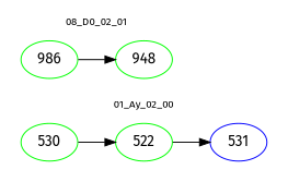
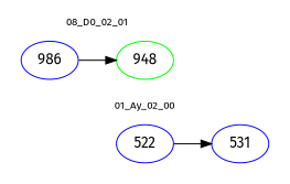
  digraph {
    fontname="Fira Sans"
    rankdir=LR
    node [color=green fontname="Fira Sans"]
    edge [color=black fontname="Fira Sans"]
-   n1 [label=530]
-   n2 [label=522]
+   n2 [color=blue label=522]
    n3 [color=blue label=531]
-   n4 [label=986]
+   n4 [color=blue label=986]
    n5 [label=948]
    subgraph cluster_1 {
      color=white
      fontsize=10
      label="01_Ay_02_00"
-     n1
      n2
      n3
    }
    subgraph cluster_2 {
      color=white
      fontsize=10
      label="08_D0_02_01"
      n4
      n5
    }
-   n1 -> n2
    n2 -> n3
    n4 -> n5
  }
